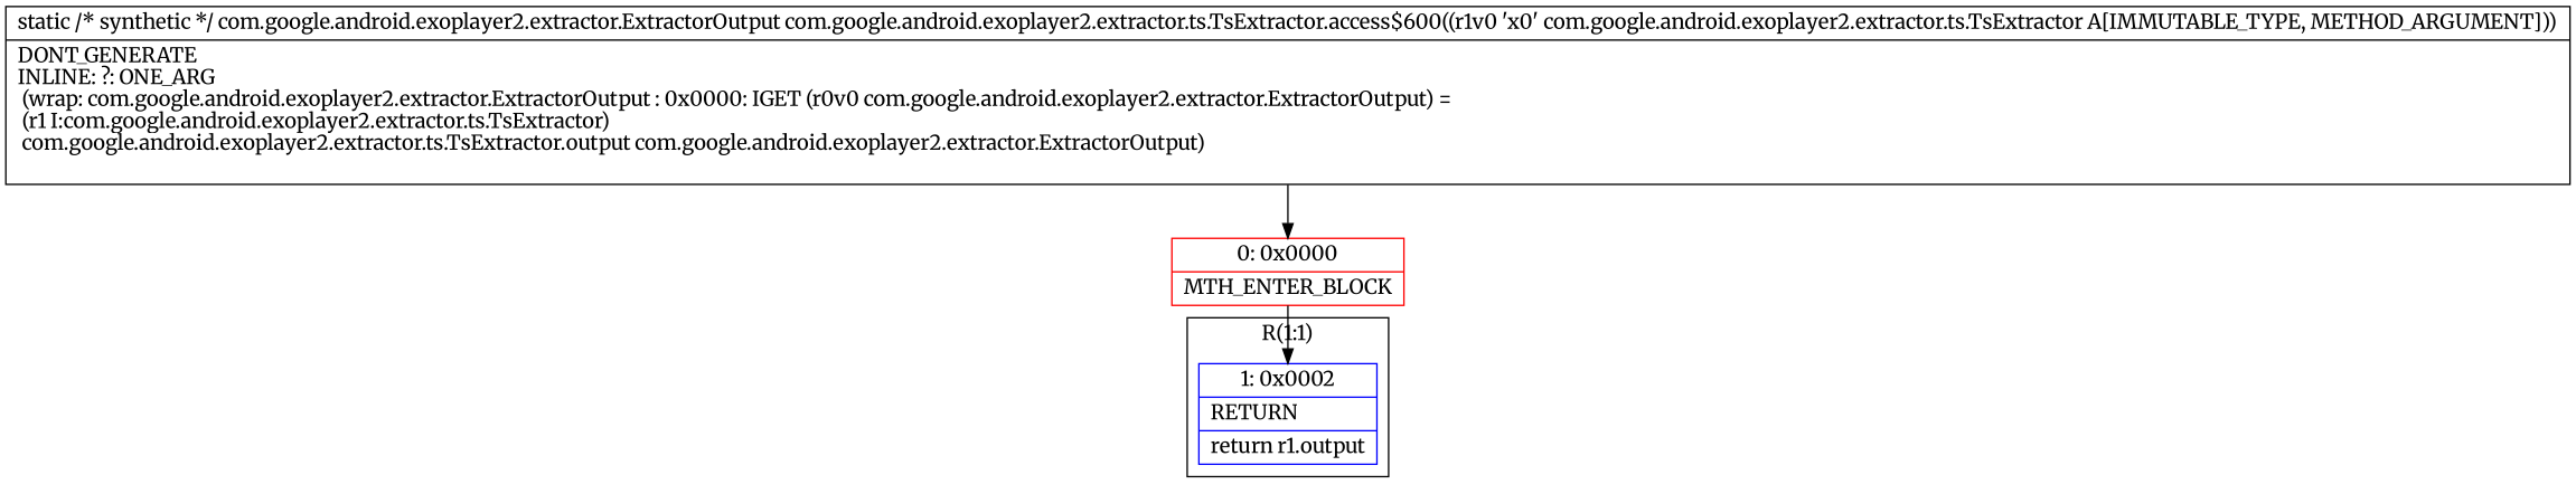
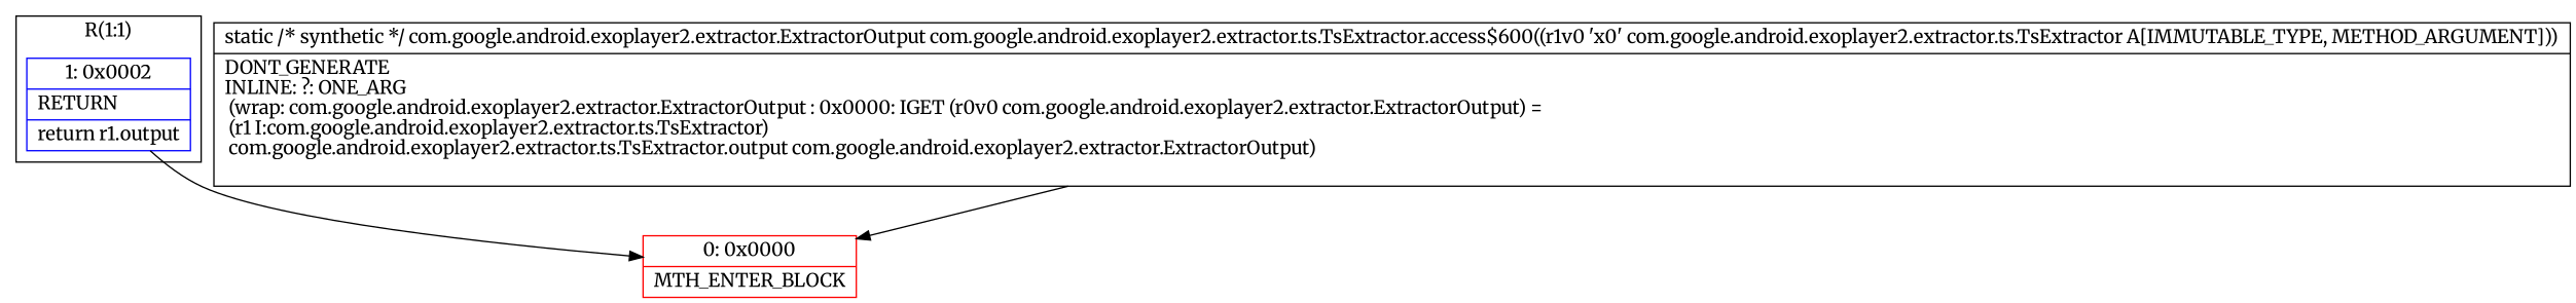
  digraph {
    fontname=Merriweather
    node [shape=record fontname=Merriweather]
    edge [fontname=Merriweather]
    n1 [color=blue label="{1\:\ 0x0002|RETURN\l|return r1.output\l}"]
    n2 [color=red label="{0\:\ 0x0000|MTH_ENTER_BLOCK\l}"]
    n3 [label="{static \/* synthetic *\/ com.google.android.exoplayer2.extractor.ExtractorOutput com.google.android.exoplayer2.extractor.ts.TsExtractor.access$600((r1v0 'x0' com.google.android.exoplayer2.extractor.ts.TsExtractor A[IMMUTABLE_TYPE, METHOD_ARGUMENT]))  | DONT_GENERATE\lINLINE: ?: ONE_ARG  \l  (wrap: com.google.android.exoplayer2.extractor.ExtractorOutput : 0x0000: IGET  (r0v0 com.google.android.exoplayer2.extractor.ExtractorOutput) = \l  (r1 I:com.google.android.exoplayer2.extractor.ts.TsExtractor)\l com.google.android.exoplayer2.extractor.ts.TsExtractor.output com.google.android.exoplayer2.extractor.ExtractorOutput)\l\l}"]
    subgraph cluster_1 {
      label="R(1:1)"
      n1
    }
-   n2 -> n1
+   n1 -> n2
    n3 -> n2
  }
